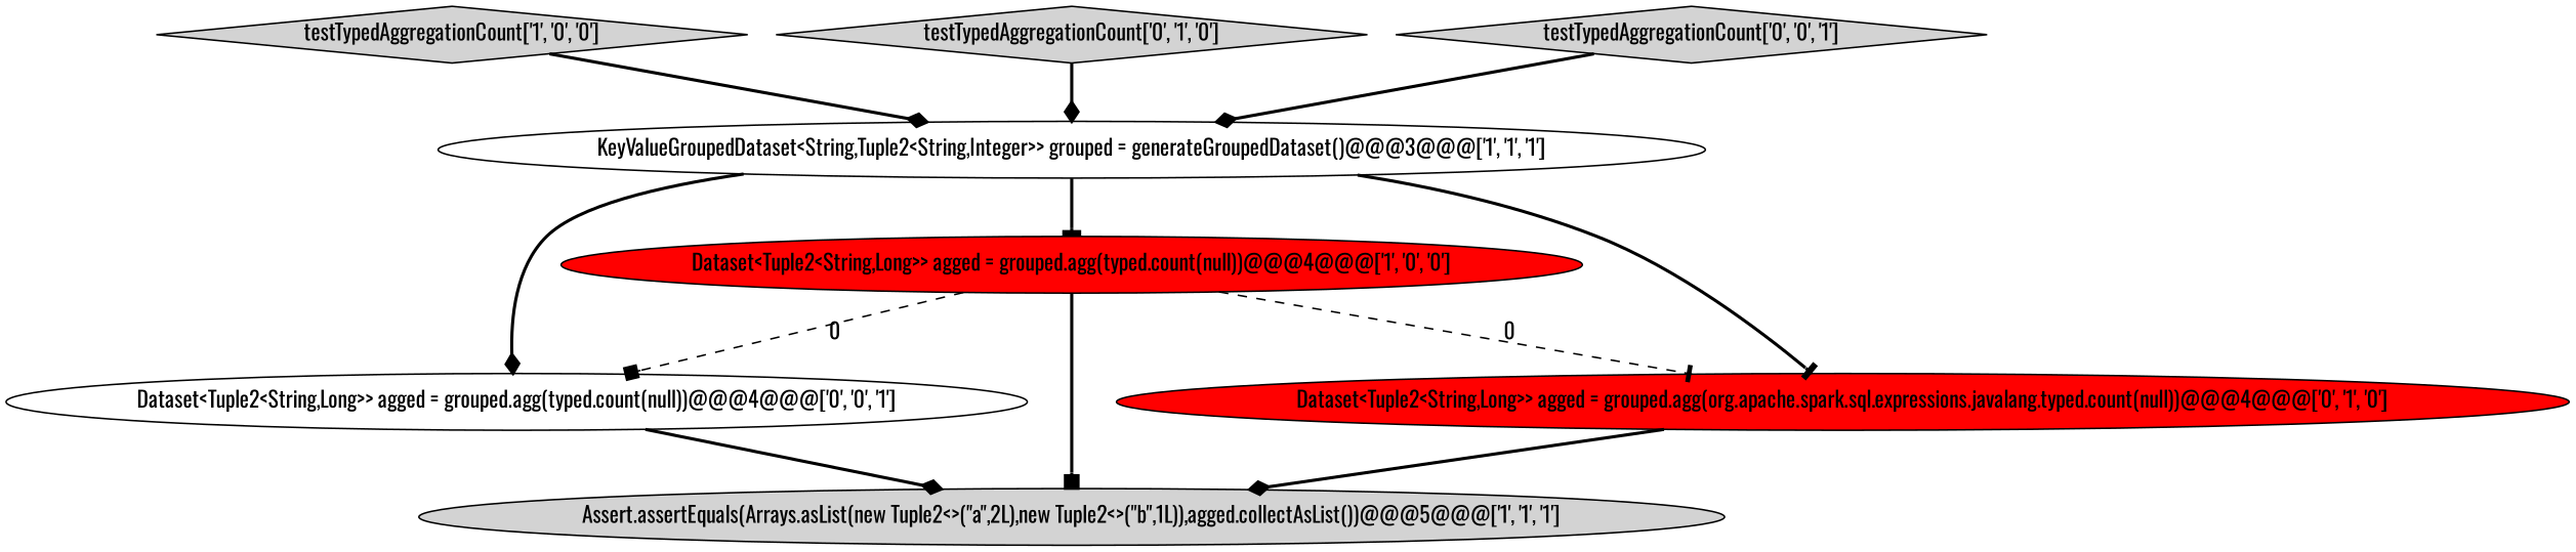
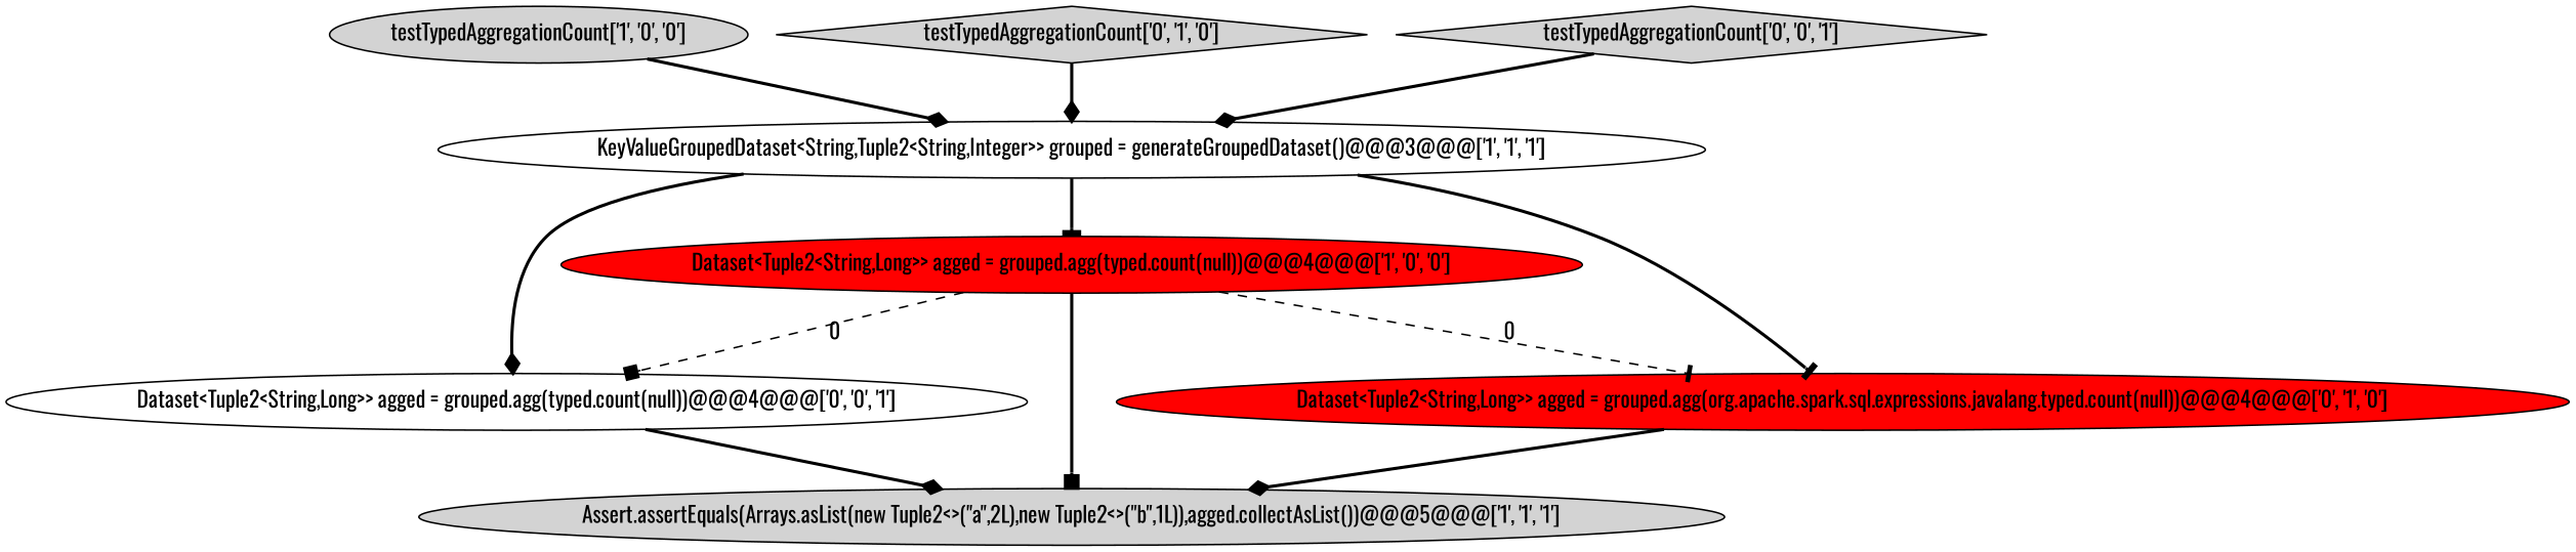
  digraph {
    fontname=Oswald
    node [fillcolor=lightgray shape=ellipse style=filled fontname=Oswald]
    edge [style=bold arrowhead=diamond fontname=Oswald]
    n1 [fillcolor=red label="Dataset<Tuple2<String,Long>> agged = grouped.agg(typed.count(null))@@@4@@@['1', '0', '0']"]
    n2 [fillcolor=red label="Dataset<Tuple2<String,Long>> agged = grouped.agg(org.apache.spark.sql.expressions.javalang.typed.count(null))@@@4@@@['0', '1', '0']"]
    n3 [fillcolor=white label="Dataset<Tuple2<String,Long>> agged = grouped.agg(typed.count(null))@@@4@@@['0', '0', '1']"]
    n4 [label="Assert.assertEquals(Arrays.asList(new Tuple2<>(\"a\",2L),new Tuple2<>(\"b\",1L)),agged.collectAsList())@@@5@@@['1', '1', '1']"]
-   n5 [label="testTypedAggregationCount['1', '0', '0']" shape=diamond]
+   n5 [label="testTypedAggregationCount['1', '0', '0']"]
    n6 [fillcolor=white label="KeyValueGroupedDataset<String,Tuple2<String,Integer>> grouped = generateGroupedDataset()@@@3@@@['1', '1', '1']"]
    n7 [label="testTypedAggregationCount['0', '1', '0']" shape=diamond]
    n8 [label="testTypedAggregationCount['0', '0', '1']" shape=diamond]
    n1 -> n2 [label=0 style=dashed arrowhead=tee]
    n1 -> n3 [label=0 style=dashed arrowhead=box]
    n1 -> n4 [arrowhead=box]
    n2 -> n4
    n3 -> n4
    n5 -> n6
    n6 -> n1 [arrowhead=tee]
    n6 -> n2 [arrowhead=tee]
    n6 -> n3
    n7 -> n6
    n8 -> n6
  }
